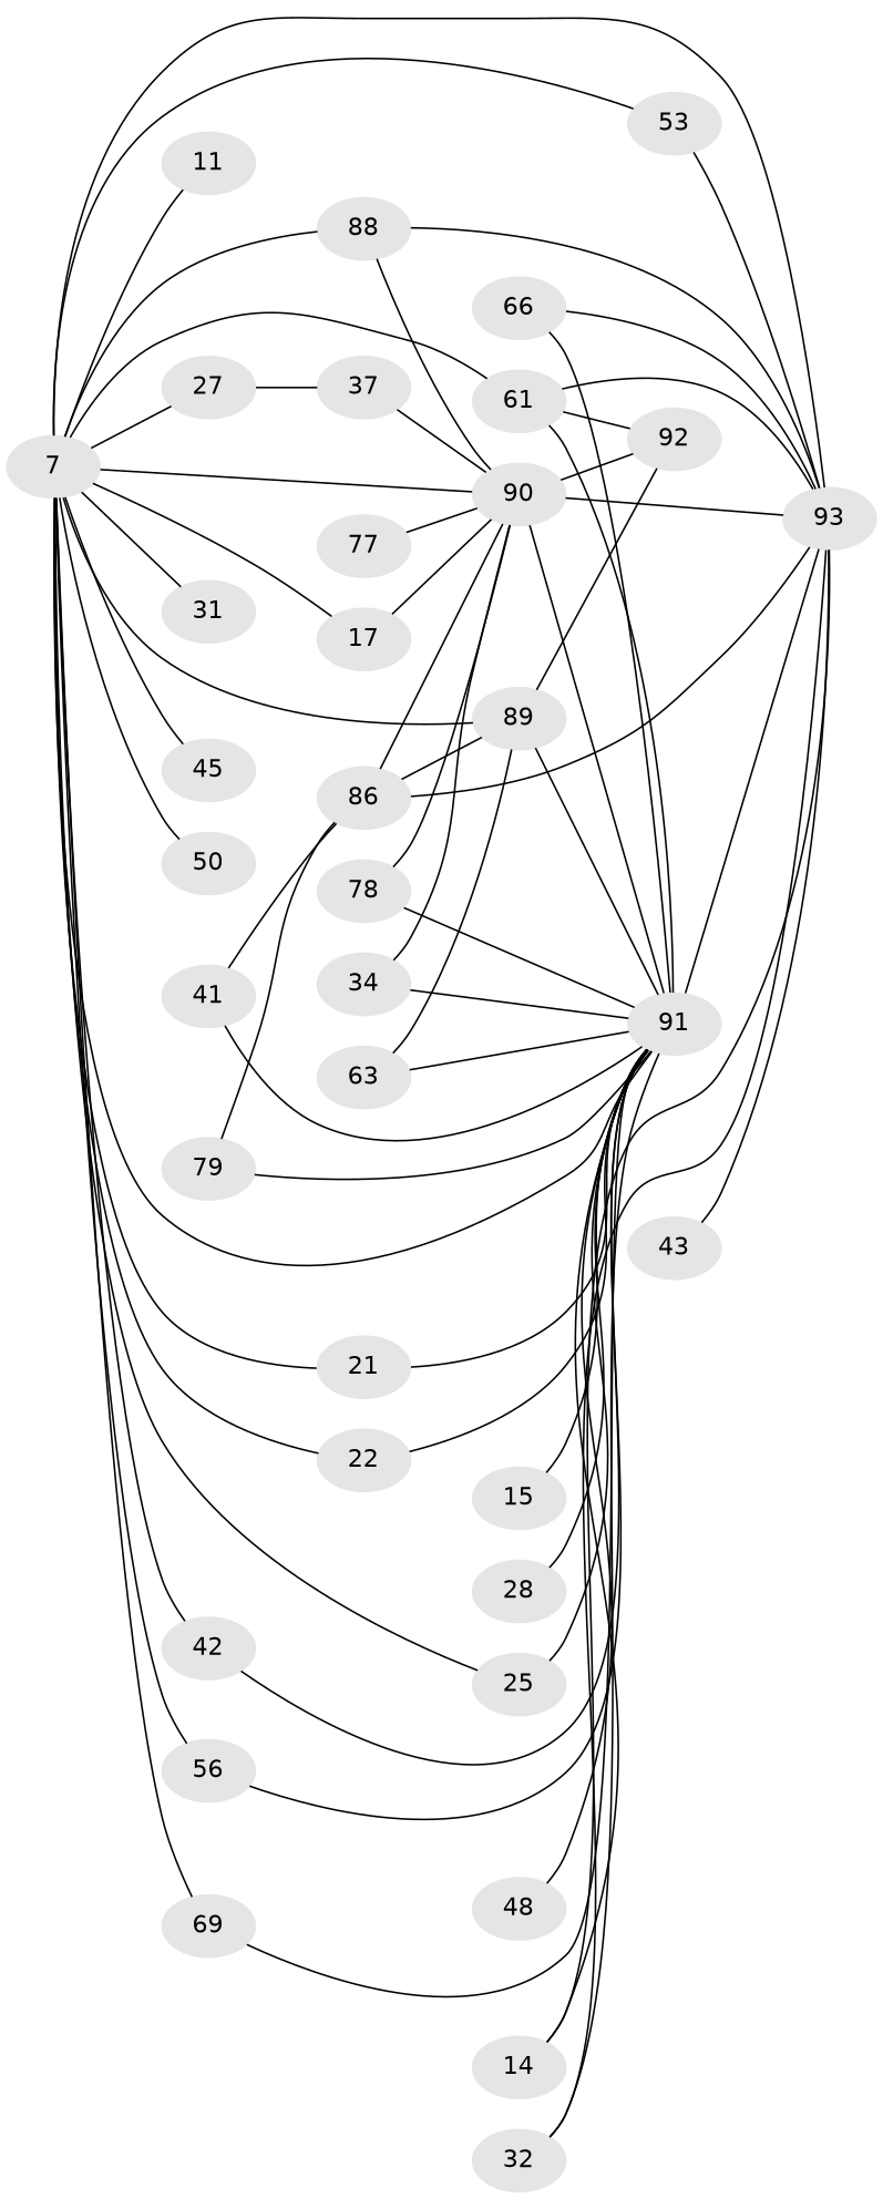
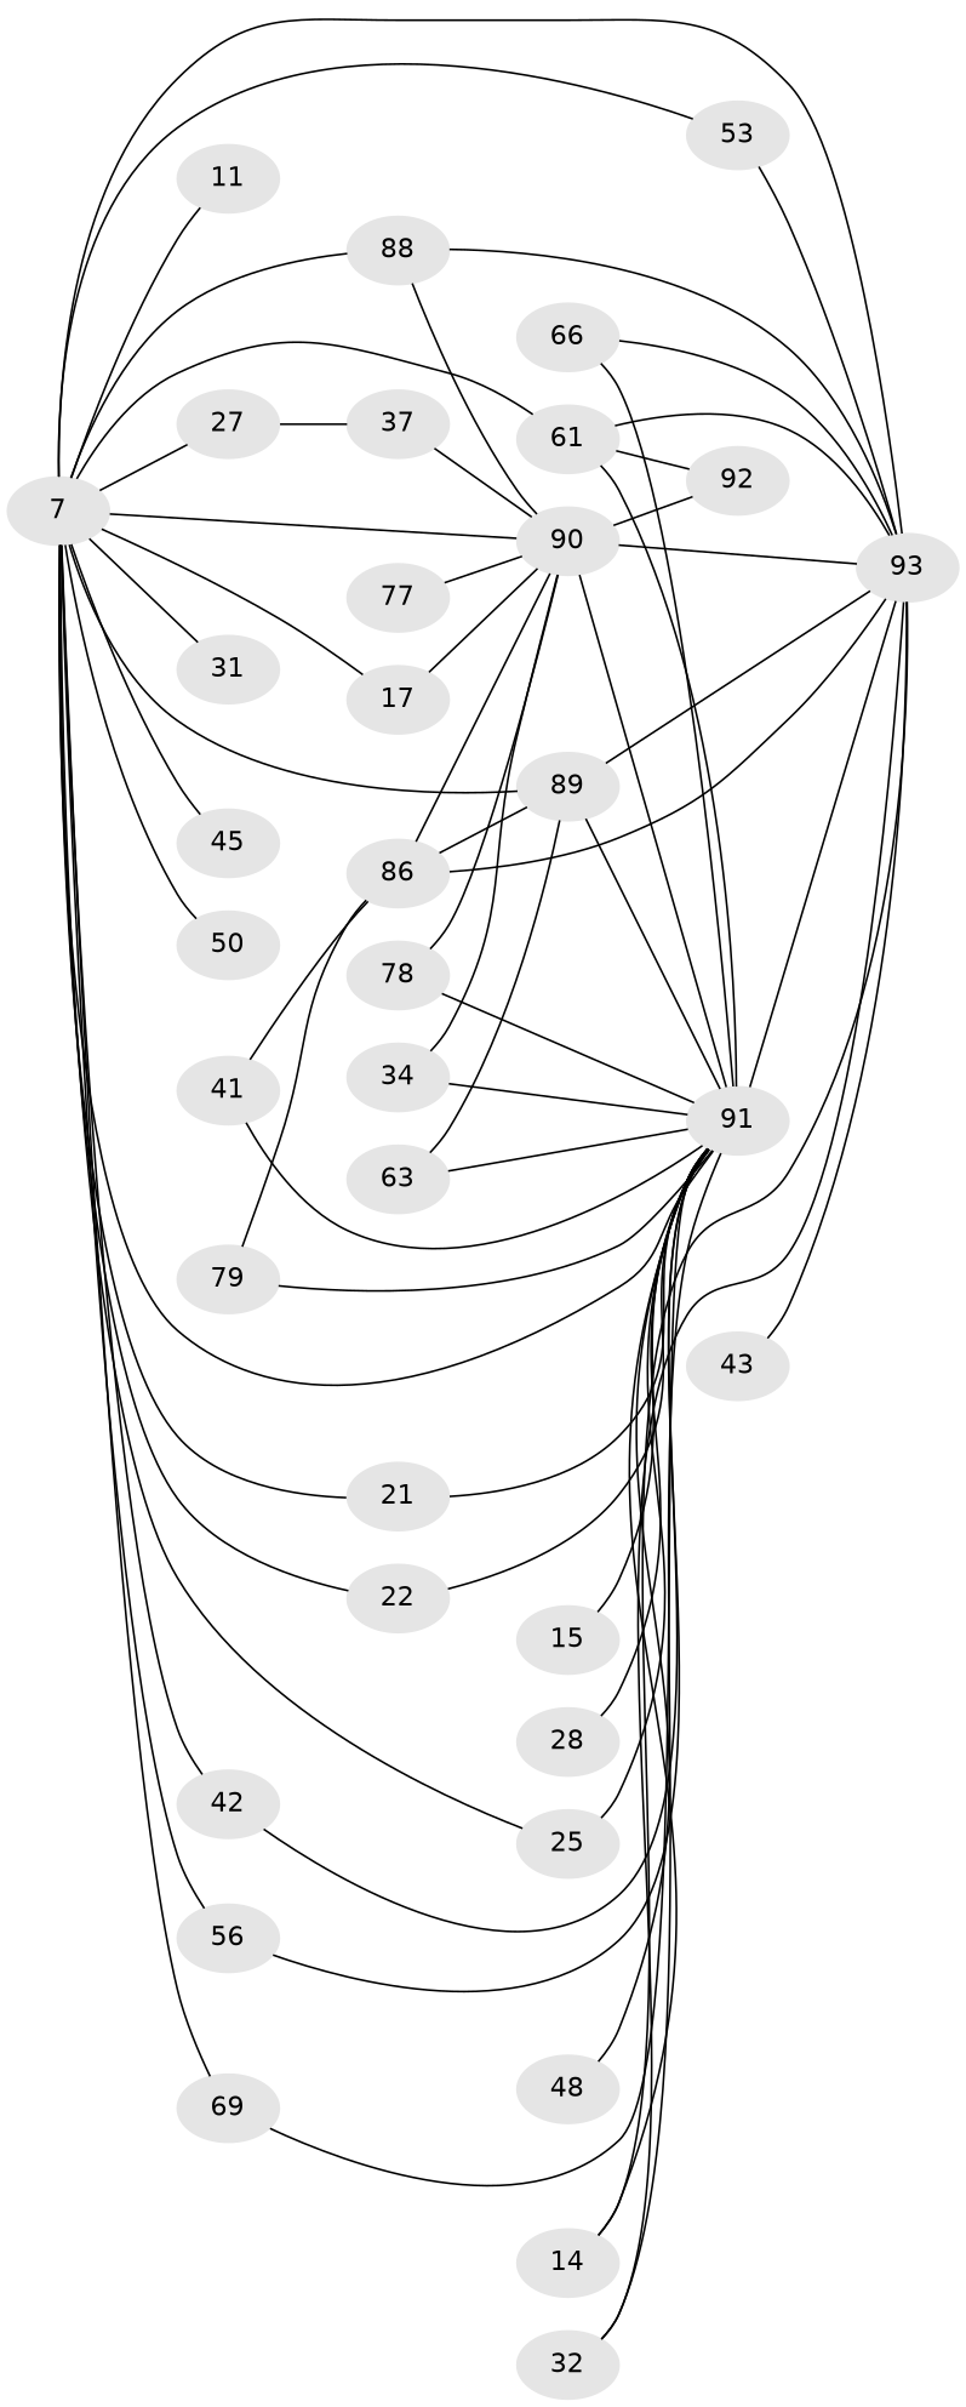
  graph {
    fontname="DejaVu Sans"
    rankdir=LR
    node [color=gray90 fontname="DejaVu Sans" style=filled]
    edge [fontname="DejaVu Sans"]
    7 [super="+1+6"]
    11
    17
    21
    22
    25
    27
    31
    42
    45
    50
    53
    56
    n14 [label=61 super="+62"]
    69
    88 [super="+87"]
    89 [super="+67"]
    90 [super="+26+52+85+40+84"]
    91 [super="+70+81"]
    93 [super="+20+60+80+72+10"]
    37
    92
    14
    15
    28
    32
    34
    86 [super="+76"]
    41
    43
    48
    63
    66
    77
    78
    79
    7 -- 11
    7 -- 17
    7 -- 21
    7 -- 22
    7 -- 25
    7 -- 27 [weight=2]
    7 -- 31 [weight=2]
    7 -- 42
    7 -- 45 [weight=2]
    7 -- 50 [weight=2]
    7 -- 53
    7 -- 56
    7 -- n14 [weight=2]
    7 -- 69
    7 -- 88 [weight=4]
    7 -- 89
    7 -- 90 [weight=18]
    7 -- 91 [weight=10]
    7 -- 93 [weight=12]
    17 -- 90
    21 -- 91
    22 -- 91
    25 -- 91
    27 -- 37
    42 -- 91
    53 -- 93
    56 -- 91
    n14 -- 91 [weight=2]
    n14 -- 93
    n14 -- 92
    69 -- 91
    88 -- 90
    88 -- 93 [weight=6]
    89 -- 91 [weight=3]
-   89 -- 92
+   89 -- 93
    90 -- 91 [weight=9]
    90 -- 93 [weight=4]
    90 -- 92
    91 -- 93 [weight=9]
    37 -- 90
    14 -- 91
    14 -- 93
    15 -- 91 [weight=2]
    28 -- 91 [weight=2]
    32 -- 91
    32 -- 93
    34 -- 90
    34 -- 91
    86 -- 89
    86 -- 90
    86 -- 93 [weight=6]
    41 -- 91
    41 -- 86
    43 -- 93
    48 -- 91
    63 -- 89
    63 -- 91 [weight=2]
    66 -- 91
    66 -- 93
    77 -- 90 [weight=2]
    78 -- 90
    78 -- 91
    79 -- 91
    79 -- 86
  }
